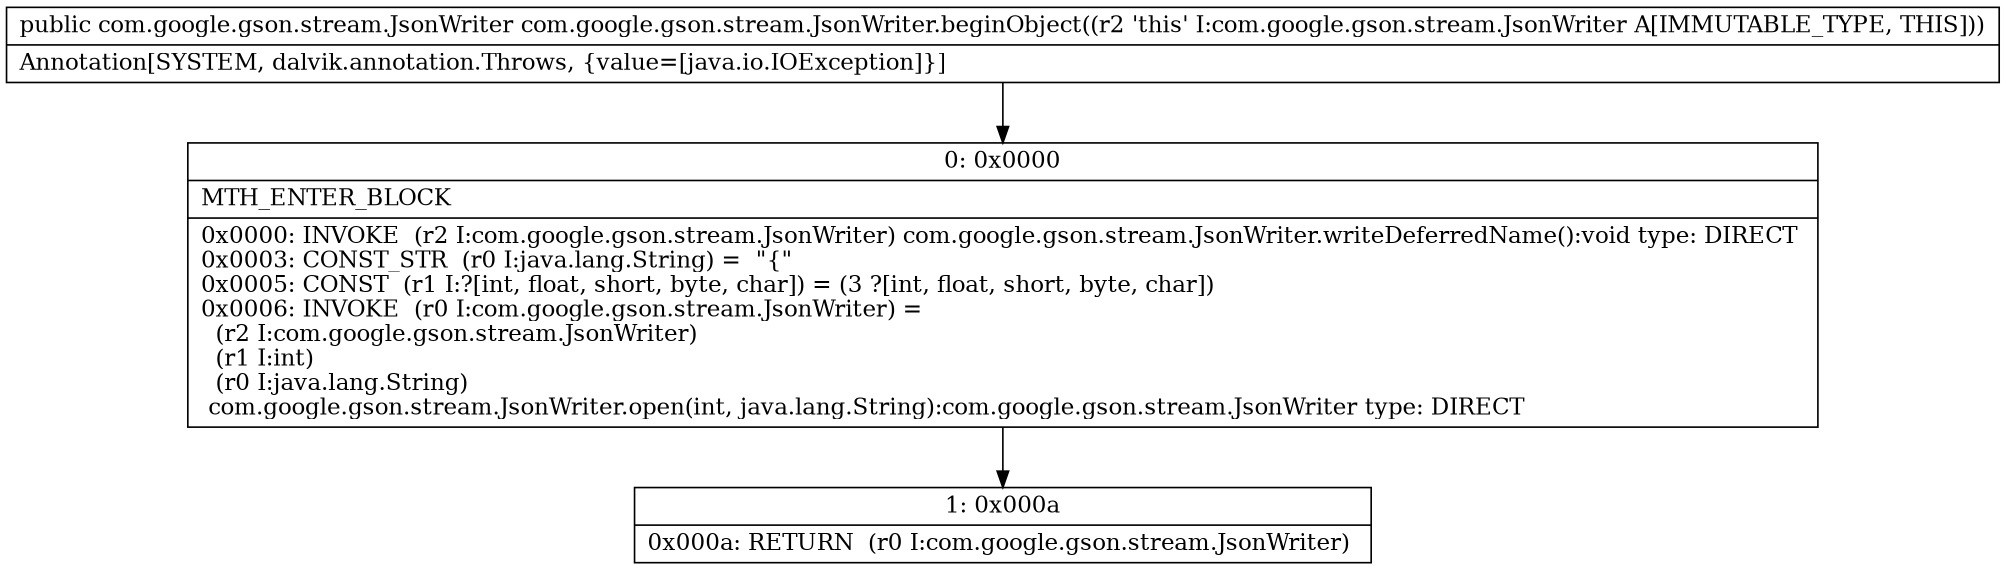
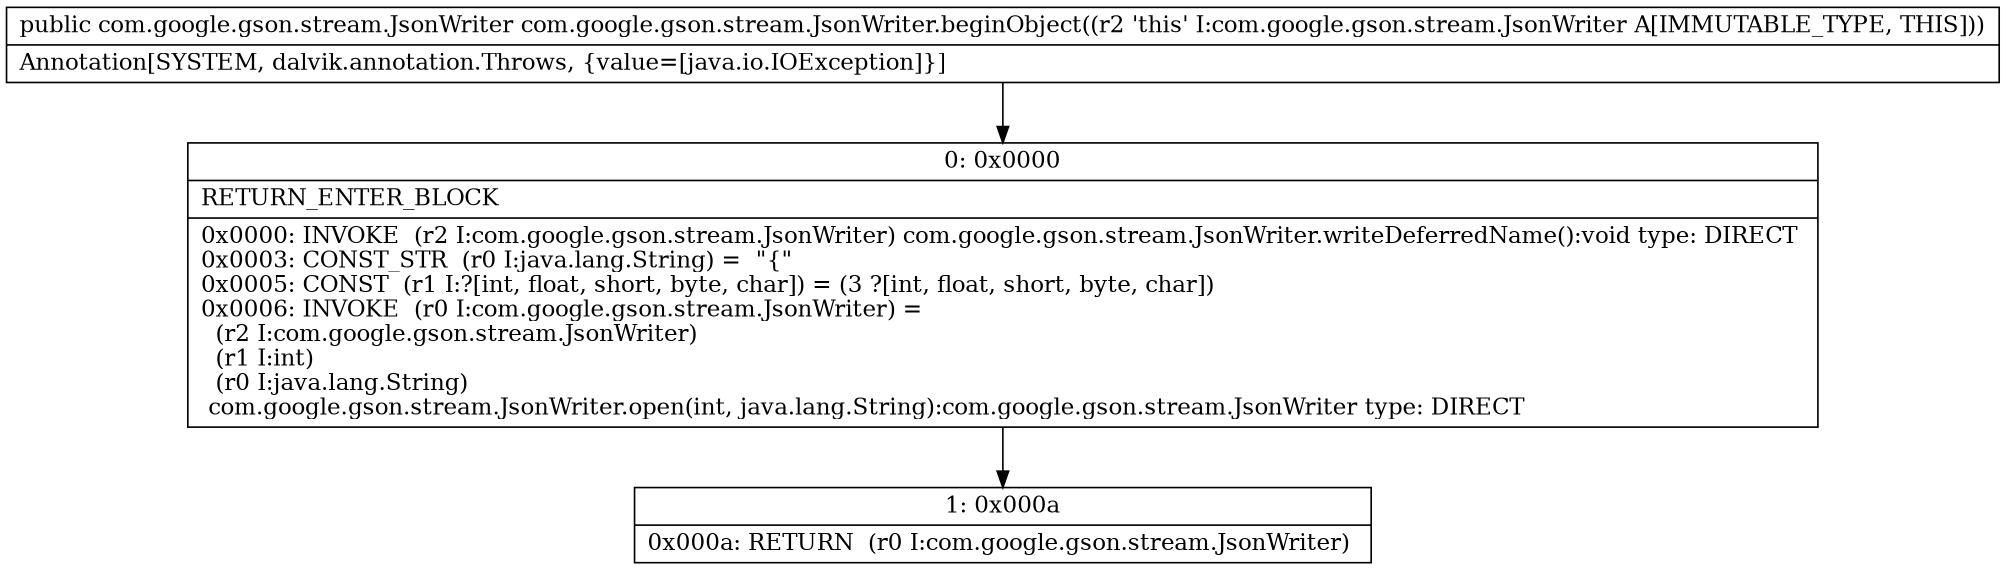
  digraph {
    node [shape=record]
-   n1 [label="{0\:\ 0x0000|MTH_ENTER_BLOCK\l|0x0000: INVOKE  (r2 I:com.google.gson.stream.JsonWriter) com.google.gson.stream.JsonWriter.writeDeferredName():void type: DIRECT \l0x0003: CONST_STR  (r0 I:java.lang.String) =  \"\{\" \l0x0005: CONST  (r1 I:?[int, float, short, byte, char]) = (3 ?[int, float, short, byte, char]) \l0x0006: INVOKE  (r0 I:com.google.gson.stream.JsonWriter) = \l  (r2 I:com.google.gson.stream.JsonWriter)\l  (r1 I:int)\l  (r0 I:java.lang.String)\l com.google.gson.stream.JsonWriter.open(int, java.lang.String):com.google.gson.stream.JsonWriter type: DIRECT \l}"]
+   n1 [label="{0\:\ 0x0000|RETURN_ENTER_BLOCK\l|0x0000: INVOKE  (r2 I:com.google.gson.stream.JsonWriter) com.google.gson.stream.JsonWriter.writeDeferredName():void type: DIRECT \l0x0003: CONST_STR  (r0 I:java.lang.String) =  \"\{\" \l0x0005: CONST  (r1 I:?[int, float, short, byte, char]) = (3 ?[int, float, short, byte, char]) \l0x0006: INVOKE  (r0 I:com.google.gson.stream.JsonWriter) = \l  (r2 I:com.google.gson.stream.JsonWriter)\l  (r1 I:int)\l  (r0 I:java.lang.String)\l com.google.gson.stream.JsonWriter.open(int, java.lang.String):com.google.gson.stream.JsonWriter type: DIRECT \l}"]
    n2 [label="{1\:\ 0x000a|0x000a: RETURN  (r0 I:com.google.gson.stream.JsonWriter) \l}"]
    n3 [label="{public com.google.gson.stream.JsonWriter com.google.gson.stream.JsonWriter.beginObject((r2 'this' I:com.google.gson.stream.JsonWriter A[IMMUTABLE_TYPE, THIS]))  | Annotation[SYSTEM, dalvik.annotation.Throws, \{value=[java.io.IOException]\}]\l}"]
    n1 -> n2
    n3 -> n1
  }
